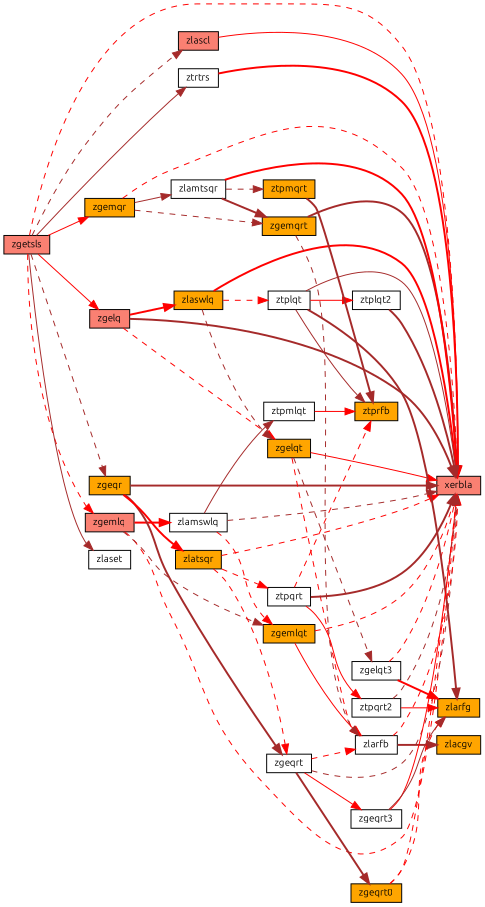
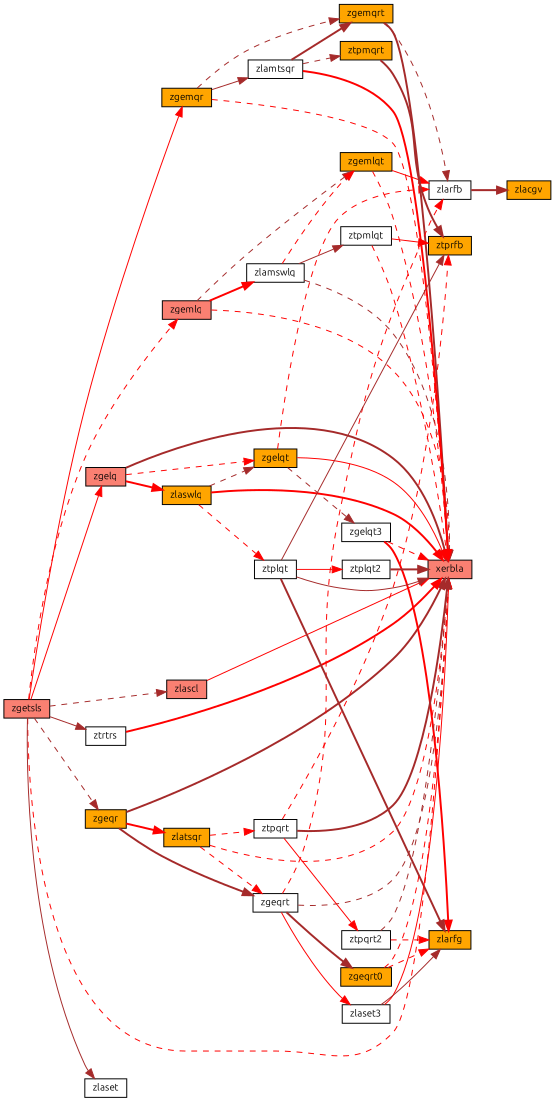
  digraph {
    fontname=Ubuntu
    rankdir=LR
    node [color=black fillcolor=white fontname=Ubuntu fontsize=10 shape=record style=filled]
    edge [color=red fontname=Ubuntu fontsize=10 labelfontname=Helvetica labelfontsize=10 style=dashed]
    n1 [fillcolor=salmon fontcolor=black height=0.2 label=zgetsls width=0.4]
    n2 [fillcolor=salmon height=0.2 label=xerbla width=0.4]
    n3 [fillcolor=salmon height=0.2 label=zgelq width=0.4]
    n4 [fillcolor=salmon height=0.2 label=zgemlq width=0.4]
    n5 [fillcolor=orange height=0.2 label=zgemqr width=0.4]
    n6 [fillcolor=orange height=0.2 label=zgeqr width=0.4]
    n7 [fillcolor=salmon height=0.2 label=zlascl width=0.4]
    n8 [height=0.2 label=zlaset width=0.4]
    n9 [height=0.2 label=ztrtrs width=0.4]
    n10 [fillcolor=orange height=0.2 label=zgelqt width=0.4]
    n11 [fillcolor=orange height=0.2 label=zlaswlq width=0.4]
    n12 [fillcolor=orange height=0.2 label=zgemlqt width=0.4]
    n13 [height=0.2 label=zlamswlq width=0.4]
    n14 [fillcolor=orange height=0.2 label=zgemqrt width=0.4]
    n15 [height=0.2 label=zlamtsqr width=0.4]
    n16 [height=0.2 label=zgeqrt width=0.4]
    n17 [fillcolor=orange height=0.2 label=zlatsqr width=0.4]
    n18 [height=0.2 label=zgelqt3 width=0.4]
    n19 [height=0.2 label=zlarfb width=0.4]
    n20 [height=0.2 label=ztplqt width=0.4]
    n21 [fillcolor=orange height=0.2 label=zlarfg width=0.4]
    n22 [fillcolor=orange height=0.2 label=zlacgv width=0.4]
    n23 [height=0.2 label=ztplqt2 width=0.4]
    n24 [fillcolor=orange height=0.2 label=ztprfb width=0.4]
    n25 [height=0.2 label=ztpmlqt width=0.4]
    n26 [fillcolor=orange height=0.2 label=ztpmqrt width=0.4]
    n27 [fillcolor=orange height=0.2 label=zgeqrt0 width=0.4]
-   n28 [height=0.2 label=zgeqrt3 width=0.4]
+   n28 [height=0.2 label=zlaset3 width=0.4]
    n29 [height=0.2 label=ztpqrt width=0.4]
    n30 [height=0.2 label=ztpqrt2 width=0.4]
    n1 -> n2
    n1 -> n3 [style=solid]
    n1 -> n4
    n1 -> n5 [style=solid]
    n1 -> n6 [color=brown]
    n1 -> n7 [color=brown]
    n1 -> n8 [color=brown style=solid]
    n1 -> n9 [color=brown style=solid]
    n3 -> n2 [color=brown style=bold]
    n3 -> n10
    n3 -> n11 [style=bold]
    n4 -> n2
    n4 -> n12 [color=brown]
    n4 -> n13 [style=bold]
    n5 -> n2
    n5 -> n14 [color=brown]
    n5 -> n15 [color=brown style=solid]
    n6 -> n2 [color=brown style=bold]
    n6 -> n16 [color=brown style=bold]
    n6 -> n17 [style=bold]
    n7 -> n2 [style=solid]
    n9 -> n2 [style=bold]
    n10 -> n2 [style=solid]
    n10 -> n18 [color=brown]
    n10 -> n19
    n11 -> n2 [style=bold]
    n11 -> n10 [color=brown]
    n11 -> n20
    n12 -> n2
    n12 -> n19 [style=solid]
    n13 -> n2 [color=brown]
    n13 -> n12
    n13 -> n25 [color=brown style=solid]
    n14 -> n2 [color=brown style=bold]
    n14 -> n19 [color=brown]
    n15 -> n2 [style=bold]
    n15 -> n14 [color=brown style=bold]
    n15 -> n26 [color=brown]
    n16 -> n2 [color=brown]
    n16 -> n19
    n16 -> n27 [color=brown style=bold]
    n16 -> n28 [style=solid]
    n17 -> n2
    n17 -> n16
    n17 -> n29
    n18 -> n2
    n18 -> n21 [style=bold]
    n19 -> n22 [color=brown style=bold]
    n20 -> n2 [color=brown style=solid]
    n20 -> n21 [color=brown style=bold]
    n20 -> n23 [style=solid]
    n20 -> n24 [color=brown style=solid]
    n23 -> n2 [color=brown style=bold]
-   n19 -> n2
+   n25 -> n2
    n25 -> n24 [style=solid]
    n26 -> n24 [color=brown style=bold]
    n27 -> n2
    n27 -> n21
    n28 -> n2 [style=solid]
    n28 -> n21 [color=brown style=solid]
    n29 -> n2 [color=brown style=bold]
    n29 -> n24
    n29 -> n30 [style=solid]
    n30 -> n2 [color=brown]
-   n30 -> n21 [style=solid]
+   n30 -> n21
  }
